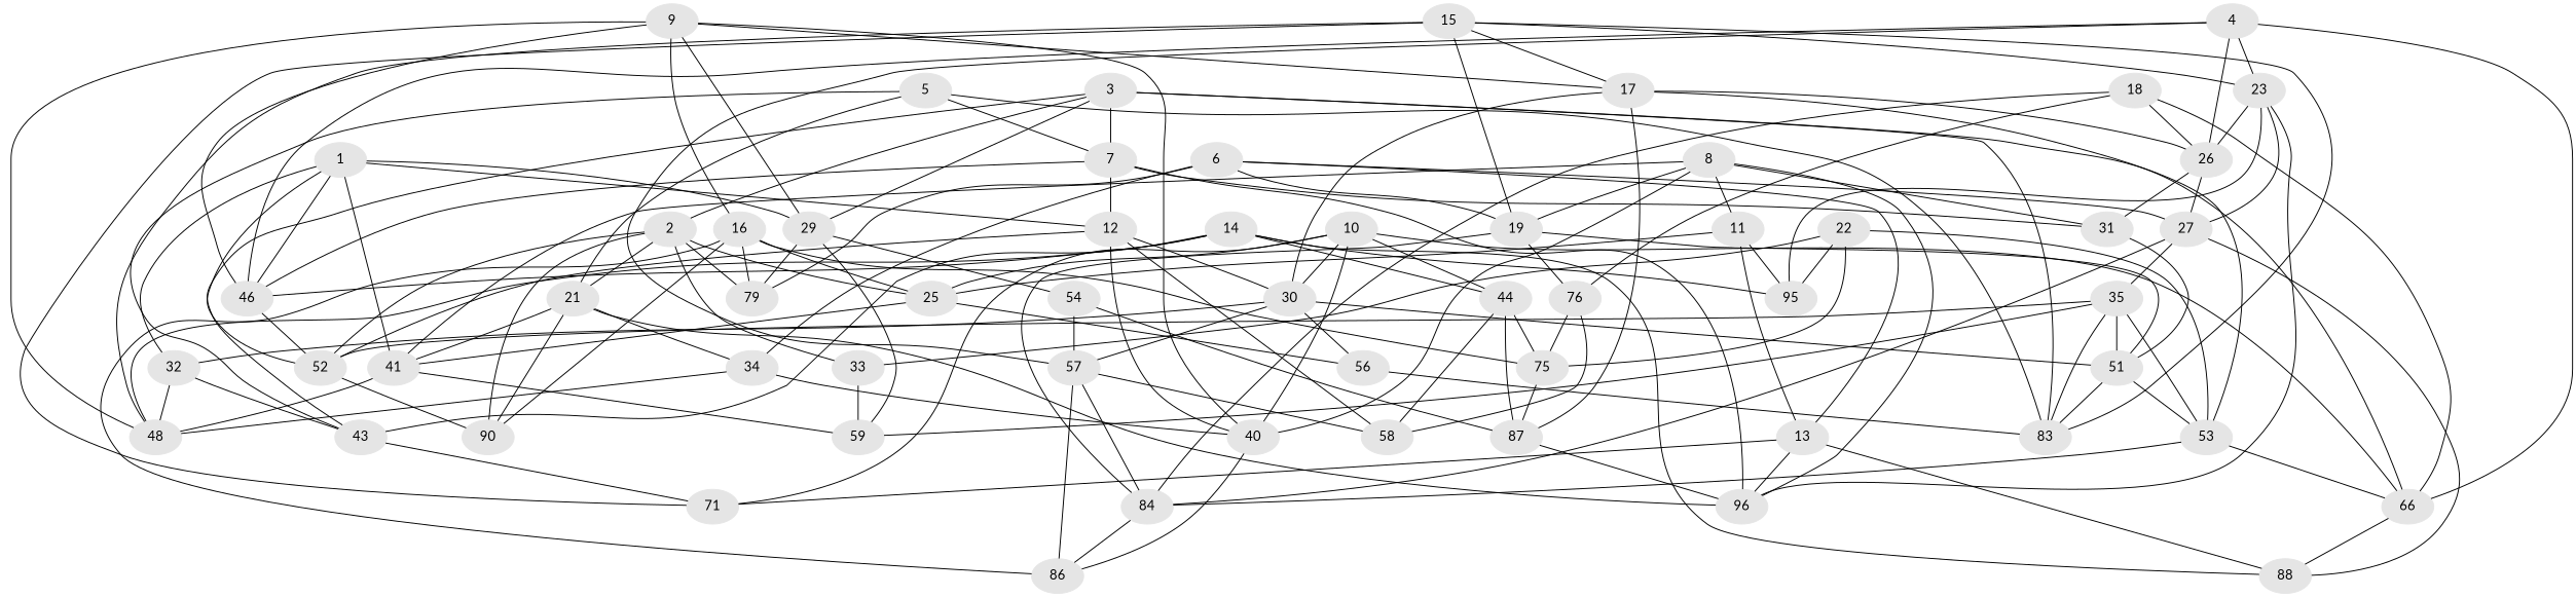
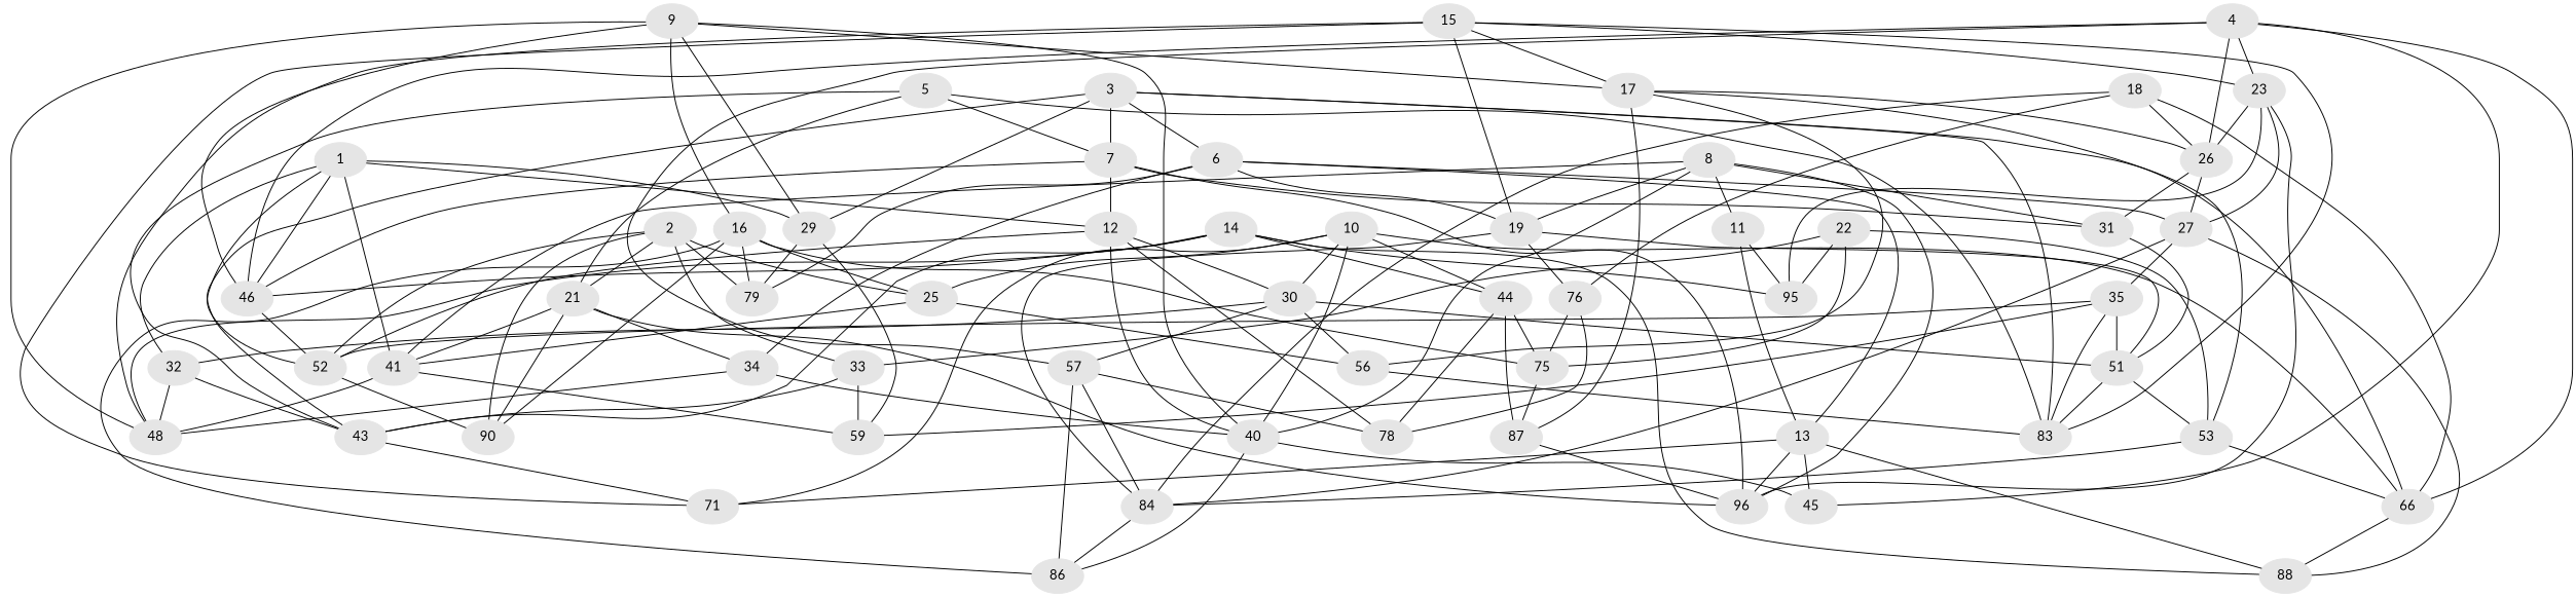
  graph {
    fontname=Lato
    node [color=gray90 fontname=Lato style=filled]
    edge [fontname=Lato]
    1 [super="+21"]
    12 [super="+49"]
    29 [super="+78"]
    32
    41 [super="+68"]
    46 [super="+76"]
    52 [super="+73"]
    40 [super="+74"]
    30 [super="+64"]
-   58
+   58 [label=78]
    79
-   54
    59
    43 [super="+50"]
    48 [super="+70"]
    90
    2 [super="+63"]
    25 [super="+61"]
    n19 [label=21 super="+62"]
    33
    56
    34
    96 [super="+99"]
    3 [super="+81"]
    6 [super="+72"]
    7 [super="+37"]
    66 [super="+91"]
    83 [super="+93"]
    13 [super="+89"]
    19 [super="+82"]
    27 [super="+67"]
    31
    71
    88
    4 [super="+47"]
    23 [super="+38"]
    26 [super="+77"]
+   45
    57 [super="+97"]
    95
    86
    84 [super="+94"]
    5
    n44 [label=76]
    51 [super="+85"]
    35 [super="+65"]
    8 [super="+92"]
    11
    44 [super="+80"]
    75 [super="+98"]
    87 [super="+100"]
    9 [super="+39"]
    16 [super="+42"]
    17 [super="+24"]
    53 [super="+69"]
    10 [super="+60"]
    14 [super="+55"]
    15 [super="+20"]
    18
    22
    1 -- 12
    1 -- 29
    1 -- 32
    1 -- 41
    1 -- 46
    1 -- 52
    12 -- 52
    12 -- 40
    12 -- 30
    12 -- 58
    29 -- 79
-   29 -- 54
    29 -- 59
    32 -- 43
    32 -- 48
    41 -- 59
    41 -- 48
    46 -- 52
    52 -- 90
+   40 -- 45
    40 -- 86
    30 -- 32
    30 -- 56
    30 -- 57
    30 -- 51
-   54 -- 57
-   54 -- 87 [weight=2]
    43 -- 71
    2 -- 52
    2 -- 79
    2 -- 90
    2 -- 25
    2 -- n19
    2 -- 33
    25 -- 41
    25 -- 56
    n19 -- 41
    n19 -- 90
    n19 -- 34
    n19 -- 96
    33 -- 59
+   33 -- 43
    56 -- 83
    34 -- 40
    34 -- 48
    3 -- 29
    3 -- 43
-   3 -- 2
+   3 -- 6
    3 -- 7
    3 -- 66
    3 -- 83
    6 -- 79
    6 -- 34
    6 -- 13
    6 -- 19
    6 -- 27
    7 -- 12
    7 -- 46
    7 -- 96
    7 -- 31
    66 -- 88
    13 -- 96
    13 -- 71
    13 -- 88
+   13 -- 45
    19 -- 84
    19 -- n44
    19 -- 51
    27 -- 88
    27 -- 84
    27 -- 35
    31 -- 51
    4 -- 46
    4 -- 66
    4 -- 23
    4 -- 26
+   4 -- 45
    4 -- 57
    23 -- 96
    23 -- 27
    23 -- 26
    23 -- 95
    26 -- 27
    26 -- 31
    57 -- 58
    57 -- 86
    57 -- 84
    84 -- 86
    5 -- 43
    5 -- n19
    5 -- 7
    5 -- 83
    n44 -- 58
    n44 -- 75
    51 -- 83
    51 -- 53
    35 -- 52
    35 -- 59
    35 -- 83
    35 -- 51
-   35 -- 53
    8 -- 41
    8 -- 40
    8 -- 96
    8 -- 19
    8 -- 31
    8 -- 11
-   11 -- 25
    11 -- 13
    11 -- 95
    44 -- 58
    44 -- 75
    44 -- 87
    75 -- 87
    87 -- 96
    9 -- 29
    9 -- 46
    9 -- 40
    9 -- 48
    9 -- 16
    9 -- 17
    16 -- 79
    16 -- 90
    16 -- 25
    16 -- 86
    16 -- 75
-   17 -- 30
+   17 -- 56
    17 -- 26
    17 -- 87
    17 -- 53
    53 -- 66
    53 -- 84
    10 -- 40
    10 -- 30
    10 -- 25
    10 -- 66
    10 -- 71
    10 -- 44
    14 -- 46
    14 -- 43
    14 -- 48
    14 -- 88
    14 -- 95
    14 -- 44
    15 -- 48
    15 -- 83
    15 -- 19
    15 -- 71
    15 -- 23
    15 -- 17
    18 -- 66
    18 -- 26
    18 -- 84
    18 -- n44
    22 -- 33
    22 -- 95
    22 -- 75
    22 -- 53
  }
